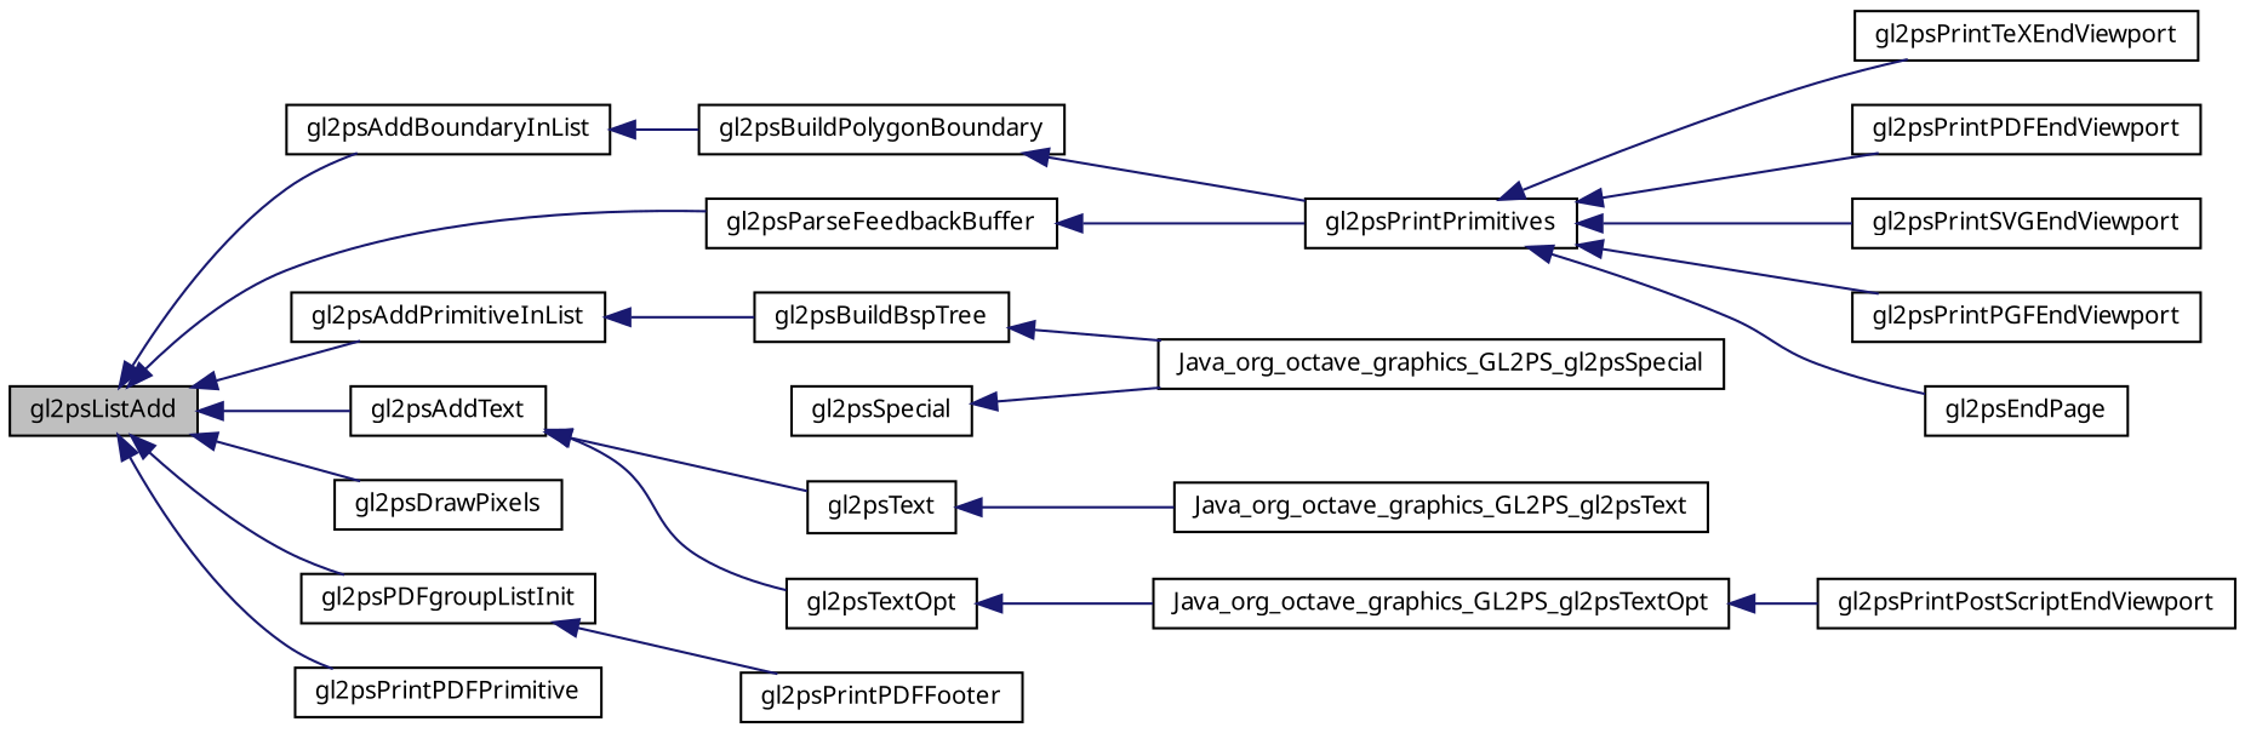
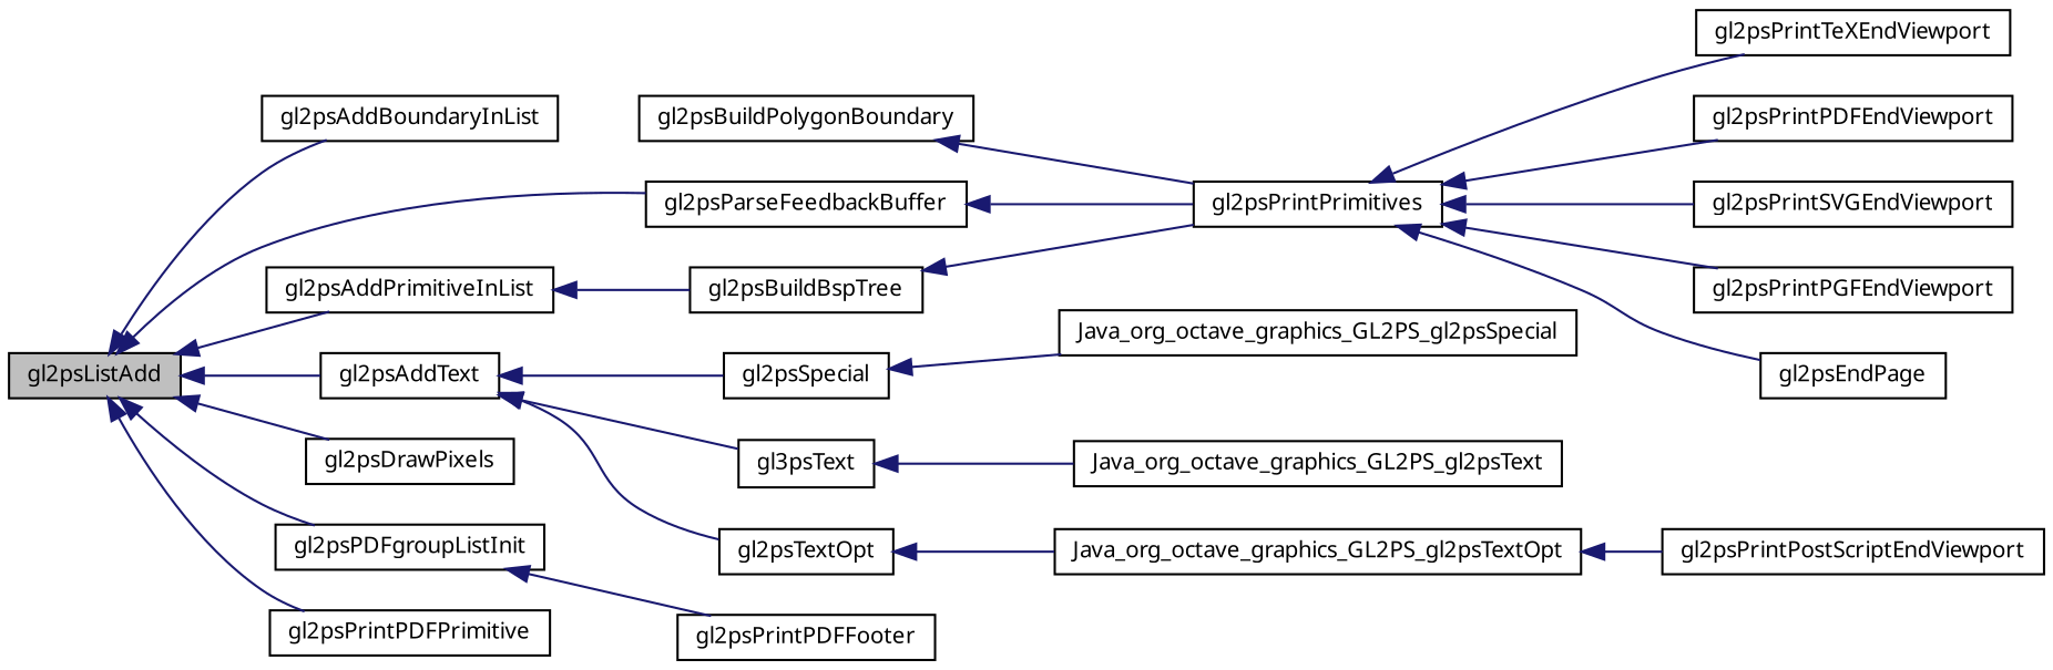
  digraph {
    fontname="Noto Sans"
    rankdir=LR
    node [color=black fillcolor=white fontname="Noto Sans" fontsize=10 shape=record style=filled]
    edge [color=midnightblue dir=back fontname="Noto Sans" fontsize=10 labelfontname=FreeSans labelfontsize=10 style=solid]
    n1 [fillcolor=grey75 fontcolor=black height=0.2 label=gl2psListAdd width=0.4]
    n2 [height=0.2 label=gl2psAddBoundaryInList width=0.4]
    n3 [height=0.2 label=gl2psParseFeedbackBuffer width=0.4]
    n4 [height=0.2 label=gl2psAddPrimitiveInList width=0.4]
    n5 [height=0.2 label=gl2psAddText width=0.4]
    n6 [height=0.2 label=gl2psDrawPixels width=0.4]
    n7 [height=0.2 label=gl2psPDFgroupListInit width=0.4]
    n8 [height=0.2 label=gl2psPrintPDFPrimitive width=0.4]
    n9 [height=0.2 label=gl2psBuildPolygonBoundary width=0.4]
    n10 [height=0.2 label=gl2psPrintPrimitives width=0.4]
    n11 [height=0.2 label=gl2psBuildBspTree width=0.4]
    n12 [height=0.2 label=gl2psSpecial width=0.4]
-   n13 [height=0.2 label=gl2psText width=0.4]
+   n13 [height=0.2 label=gl3psText width=0.4]
    n14 [height=0.2 label=gl2psTextOpt width=0.4]
    n15 [height=0.2 label=gl2psPrintPDFFooter width=0.4]
    n16 [height=0.2 label=gl2psPrintTeXEndViewport width=0.4]
    n17 [height=0.2 label=gl2psPrintPDFEndViewport width=0.4]
    n18 [height=0.2 label=gl2psPrintSVGEndViewport width=0.4]
    n19 [height=0.2 label=gl2psPrintPGFEndViewport width=0.4]
    n20 [height=0.2 label=gl2psEndPage width=0.4]
    n21 [height=0.2 label=gl2psPrintPostScriptEndViewport width=0.4]
    n22 [height=0.2 label=Java_org_octave_graphics_GL2PS_gl2psSpecial width=0.4]
    n23 [height=0.2 label=Java_org_octave_graphics_GL2PS_gl2psText width=0.4]
    n24 [height=0.2 label=Java_org_octave_graphics_GL2PS_gl2psTextOpt width=0.4]
    n1 -> n2
    n1 -> n3
    n1 -> n4
    n1 -> n5
    n1 -> n6
    n1 -> n7
    n1 -> n8
-   n2 -> n9
    n3 -> n10
    n4 -> n11
+   n5 -> n12
    n5 -> n13
    n5 -> n14
    n7 -> n15
    n9 -> n10
    n10 -> n16
    n10 -> n17
    n10 -> n18
    n10 -> n19
    n10 -> n20
-   n11 -> n22
+   n11 -> n10
    n12 -> n22
    n13 -> n23
    n14 -> n24
    n24 -> n21
  }
